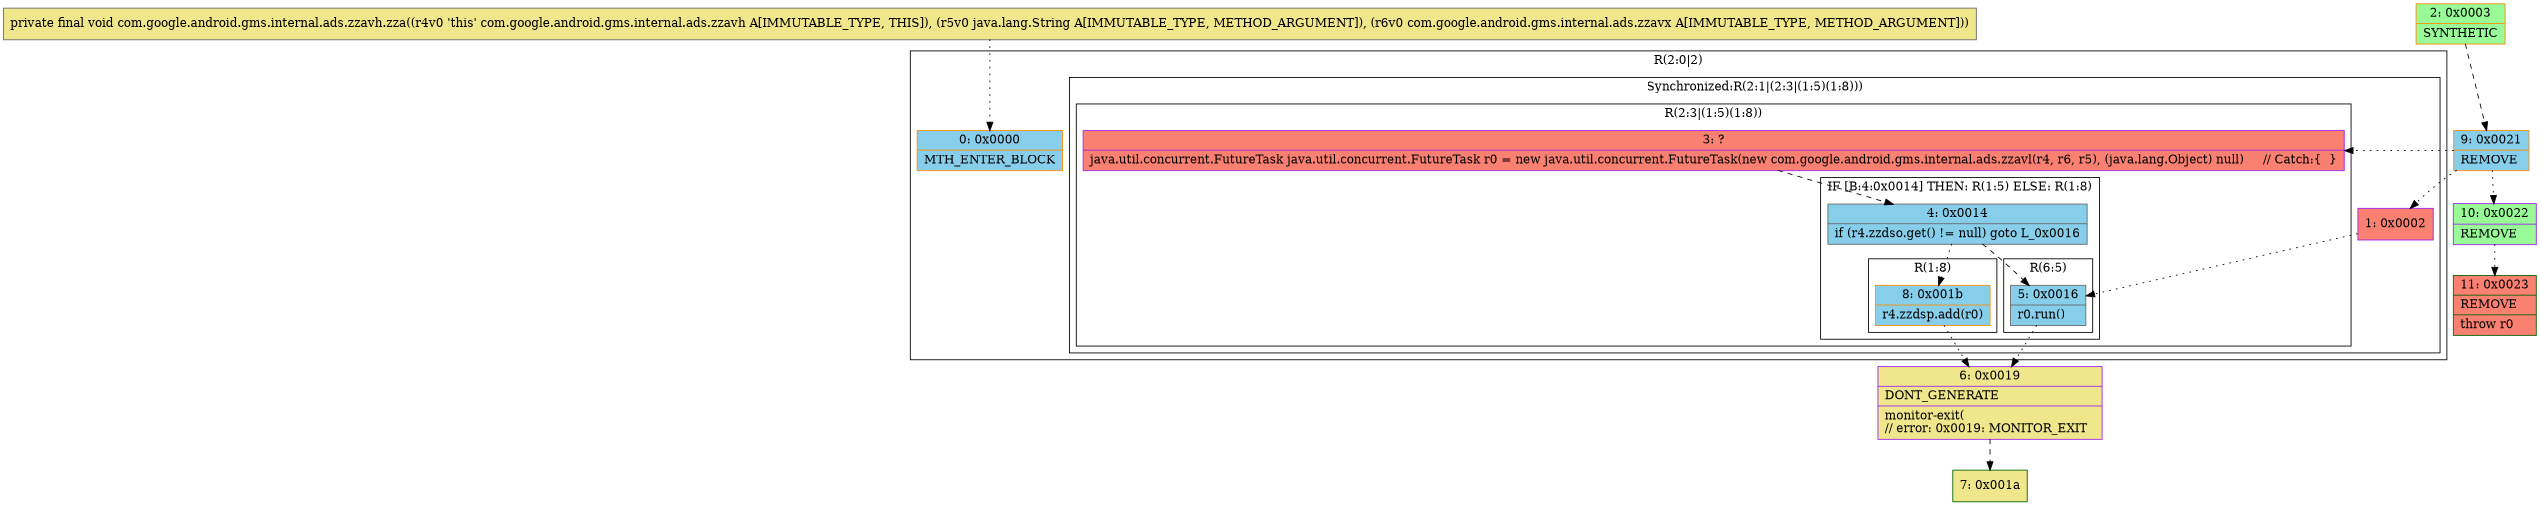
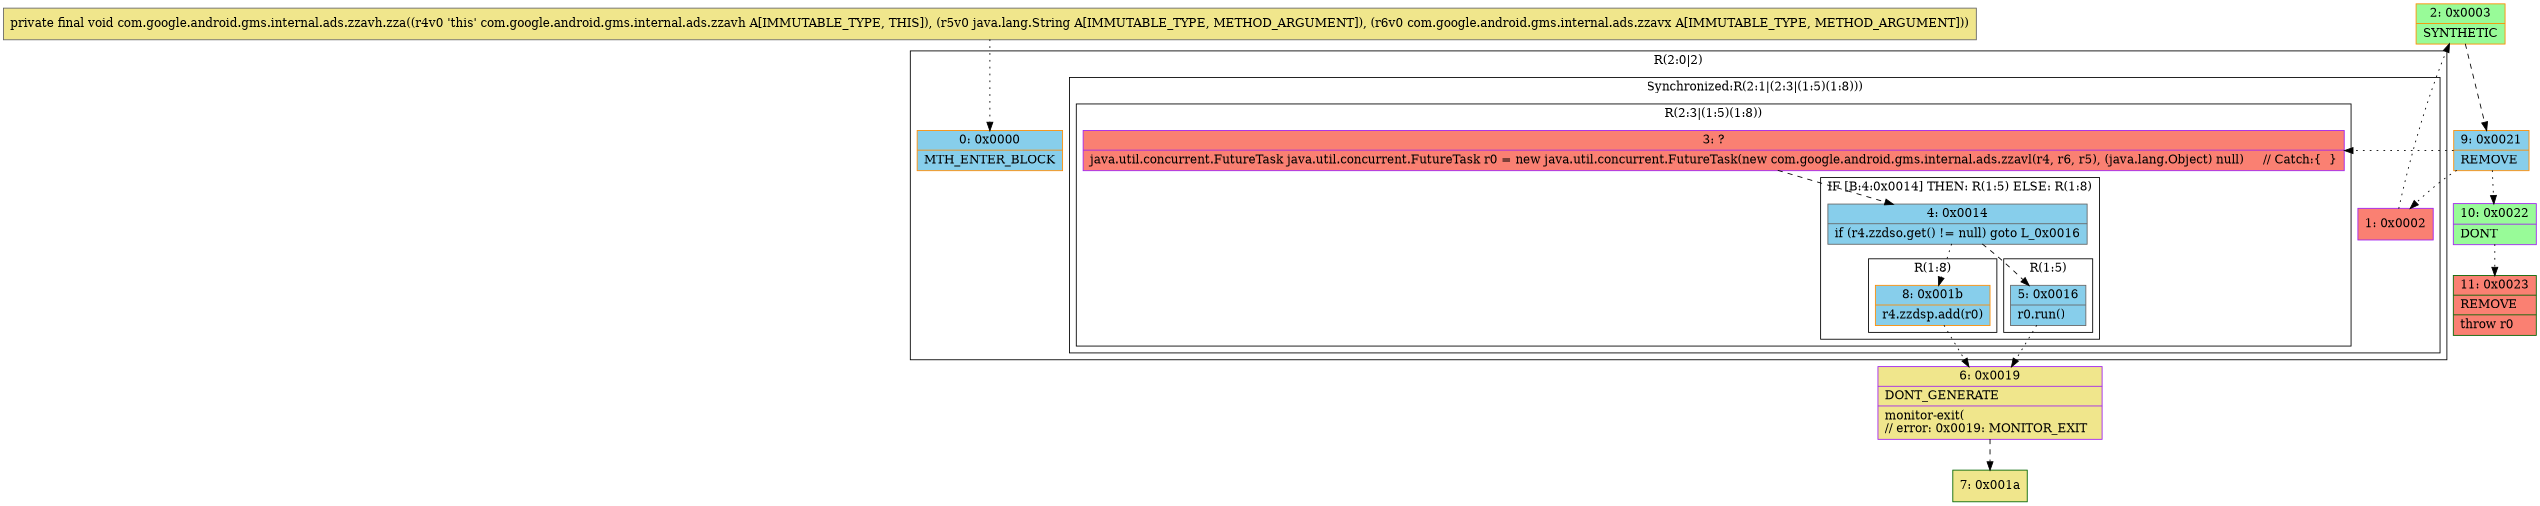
  digraph {
    node [color=darkorange fillcolor=skyblue shape=record style=filled]
    edge [style=dotted]
    n1 [color=gray40 label="{5\:\ 0x0016|r0.run()\l}"]
    n2 [label="{8\:\ 0x001b|r4.zzdsp.add(r0)\l}"]
    n3 [color=gray40 label="{4\:\ 0x0014|if (r4.zzdso.get() != null) goto L_0x0016\l}"]
    n4 [color=purple fillcolor=salmon label="{3\:\ ?|java.util.concurrent.FutureTask java.util.concurrent.FutureTask r0 = new java.util.concurrent.FutureTask(new com.google.android.gms.internal.ads.zzavl(r4, r6, r5), (java.lang.Object) null)     \/\/ Catch:\{  \}\l}"]
    n5 [color=purple fillcolor=salmon label="{1\:\ 0x0002}"]
    n6 [label="{0\:\ 0x0000|MTH_ENTER_BLOCK\l}"]
    n7 [color=purple fillcolor=khaki label="{6\:\ 0x0019|DONT_GENERATE\l|monitor\-exit(\l\/\/ error: 0x0019: MONITOR_EXIT  \l}"]
    n8 [fillcolor=palegreen label="{2\:\ 0x0003|SYNTHETIC\l}"]
    n9 [label="{9\:\ 0x0021|REMOVE\l}"]
    n10 [color=darkgreen fillcolor=khaki label="{7\:\ 0x001a}"]
-   n11 [color=purple fillcolor=palegreen label="{10\:\ 0x0022|REMOVE\l}"]
+   n11 [color=purple fillcolor=palegreen label="{10\:\ 0x0022|DONT\l}"]
    n12 [color=darkgreen fillcolor=salmon label="{11\:\ 0x0023|REMOVE\l|throw r0\l}"]
    n13 [color=gray40 fillcolor=khaki label="{private final void com.google.android.gms.internal.ads.zzavh.zza((r4v0 'this' com.google.android.gms.internal.ads.zzavh A[IMMUTABLE_TYPE, THIS]), (r5v0 java.lang.String A[IMMUTABLE_TYPE, METHOD_ARGUMENT]), (r6v0 com.google.android.gms.internal.ads.zzavx A[IMMUTABLE_TYPE, METHOD_ARGUMENT])) }"]
    subgraph cluster_1 {
      label="R(2:0|2)"
      n6
      subgraph cluster_2 {
        label="Synchronized:R(2:1|(2:3|(1:5)(1:8)))"
        n5
        subgraph cluster_3 {
          label="R(2:3|(1:5)(1:8))"
          n4
          subgraph cluster_4 {
            label="IF [B:4:0x0014] THEN: R(1:5) ELSE: R(1:8)"
            n3
            subgraph cluster_5 {
-             label="R(6:5)"
+             label="R(1:5)"
              n1
            }
            subgraph cluster_6 {
              label="R(1:8)"
              n2
            }
          }
        }
      }
    }
    n1 -> n7
    n2 -> n7
    n3 -> n1 [style=dashed]
    n3 -> n2
    n4 -> n3 [style=dashed]
-   n5 -> n1
+   n5 -> n8
    n7 -> n10 [style=dashed]
    n8 -> n9 [style=dashed]
    n9 -> n4
    n9 -> n5
    n9 -> n11
    n11 -> n12
    n13 -> n6
  }
